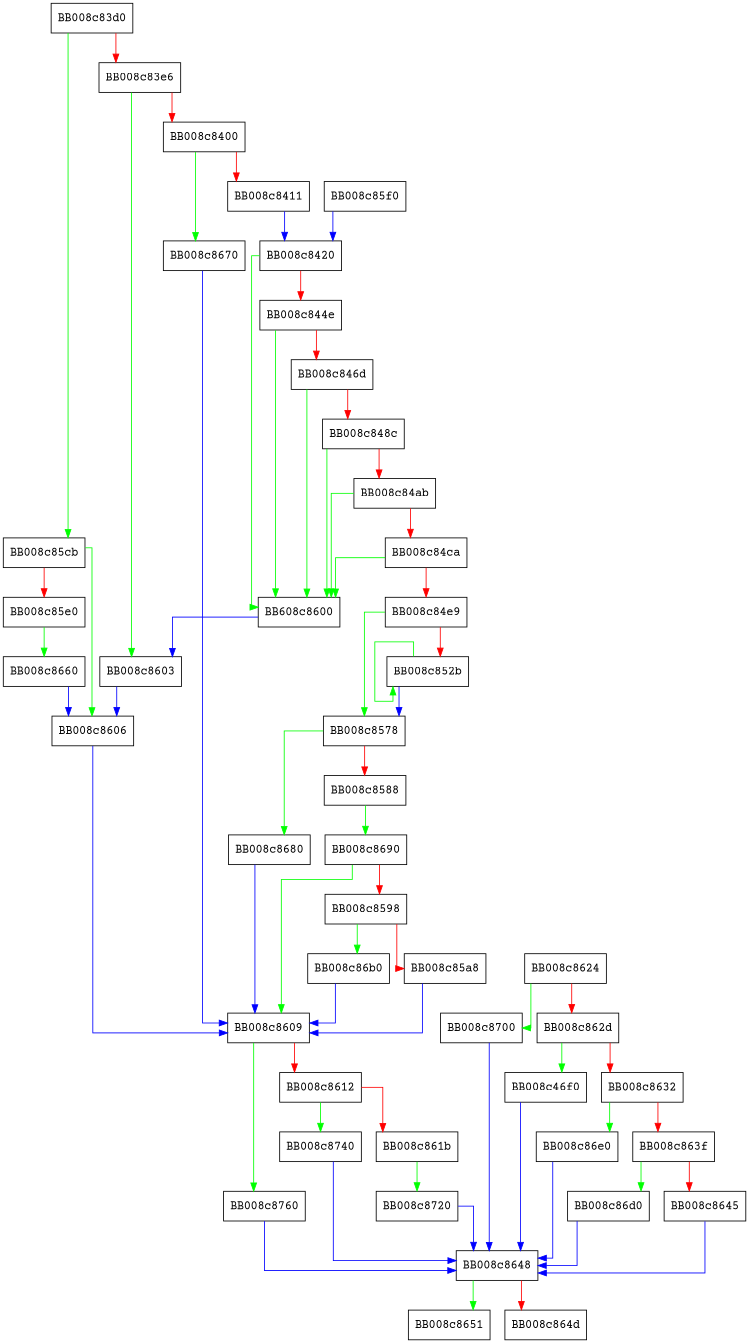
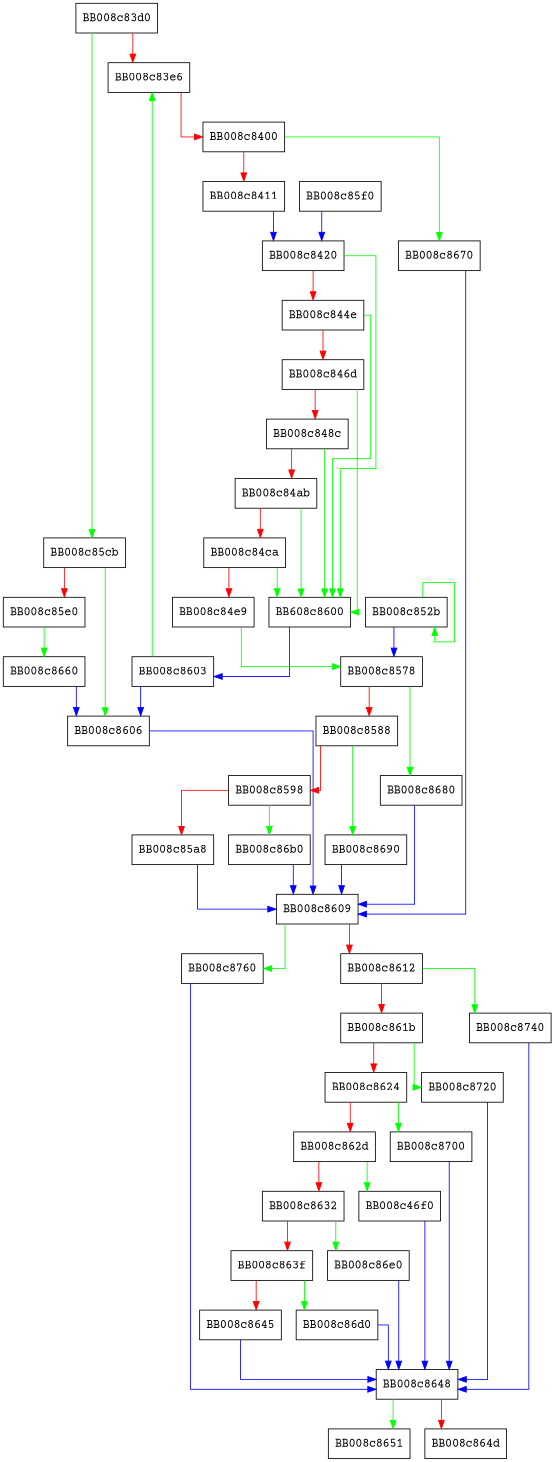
  digraph {
    fontname="Courier Prime"
    splines=ortho
    node [fontname="Courier Prime" shape=box]
    edge [color=green fontname="Courier Prime"]
    BB008c83d0
    BB008c85cb
    BB008c83e6
    BB008c8606
    BB008c85e0
    BB008c8603
    BB008c8400
    BB008c8609
    BB008c8660
    BB008c8670
    BB008c8411
    BB008c8420
    BB008c8760
    BB008c8612
    n15 [label=BB608c8600]
    BB008c844e
    BB008c846d
    BB008c848c
    BB008c84ab
    BB008c84ca
    BB008c84e9
    BB008c8578
    BB008c852b
    BB008c8680
    BB008c8588
    BB008c8690
    BB008c8598
    BB008c86b0
    BB008c85a8
    BB008c8648
    BB008c8740
    BB008c861b
    BB008c85f0
    BB008c8651
    BB008c864d
    BB008c8720
    BB008c8624
    BB008c8700
    BB008c862d
    n40 [label=BB008c46f0]
    n41 [label=BB008c8632]
    BB008c86e0
    BB008c863f
    BB008c86d0
    BB008c8645
    BB008c83d0 -> BB008c85cb
    BB008c83d0 -> BB008c83e6 [color=red]
    BB008c85cb -> BB008c8606
    BB008c85cb -> BB008c85e0 [color=red]
-   BB008c83e6 -> BB008c8603
+   BB008c8603 -> BB008c83e6
    BB008c83e6 -> BB008c8400 [color=red]
    BB008c8606 -> BB008c8609 [color=blue]
    BB008c85e0 -> BB008c8660
    BB008c8603 -> BB008c8606 [color=blue]
    BB008c8400 -> BB008c8670
    BB008c8400 -> BB008c8411 [color=red]
    BB008c8609 -> BB008c8760
    BB008c8609 -> BB008c8612 [color=red]
    BB008c8660 -> BB008c8606 [color=blue]
    BB008c8670 -> BB008c8609 [color=blue]
    BB008c8411 -> BB008c8420 [color=blue]
    BB008c8420 -> n15
    BB008c8420 -> BB008c844e [color=red]
    BB008c8760 -> BB008c8648 [color=blue]
    BB008c8612 -> BB008c8740
    BB008c8612 -> BB008c861b [color=red]
    n15 -> BB008c8603 [color=blue]
    BB008c844e -> n15
    BB008c844e -> BB008c846d [color=red]
    BB008c846d -> n15
    BB008c846d -> BB008c848c [color=red]
    BB008c848c -> n15
    BB008c848c -> BB008c84ab [color=red]
    BB008c84ab -> n15
    BB008c84ab -> BB008c84ca [color=red]
    BB008c84ca -> n15
    BB008c84ca -> BB008c84e9 [color=red]
    BB008c84e9 -> BB008c8578
-   BB008c84e9 -> BB008c852b [color=red]
    BB008c8578 -> BB008c8680
    BB008c8578 -> BB008c8588 [color=red]
    BB008c852b -> BB008c8578 [color=blue]
    BB008c852b -> BB008c852b
    BB008c8680 -> BB008c8609 [color=blue]
    BB008c8588 -> BB008c8690
-   BB008c8690 -> BB008c8598 [color=red]
-   BB008c8690 -> BB008c8609
+   BB008c8588 -> BB008c8598 [color=red]
+   BB008c8690 -> BB008c8609 [color=blue]
    BB008c8598 -> BB008c86b0
    BB008c8598 -> BB008c85a8 [color=red]
    BB008c86b0 -> BB008c8609 [color=blue]
    BB008c85a8 -> BB008c8609 [color=blue]
    BB008c8648 -> BB008c8651
    BB008c8648 -> BB008c864d [color=red]
    BB008c8740 -> BB008c8648 [color=blue]
    BB008c861b -> BB008c8720
+   BB008c861b -> BB008c8624 [color=red]
    BB008c85f0 -> BB008c8420 [color=blue]
    BB008c8720 -> BB008c8648 [color=blue]
    BB008c8624 -> BB008c8700
    BB008c8624 -> BB008c862d [color=red]
    BB008c8700 -> BB008c8648 [color=blue]
    BB008c862d -> n40
    BB008c862d -> n41 [color=red]
    n40 -> BB008c8648 [color=blue]
    n41 -> BB008c86e0
    n41 -> BB008c863f [color=red]
    BB008c86e0 -> BB008c8648 [color=blue]
    BB008c863f -> BB008c86d0
    BB008c863f -> BB008c8645 [color=red]
    BB008c86d0 -> BB008c8648 [color=blue]
    BB008c8645 -> BB008c8648 [color=blue]
  }
